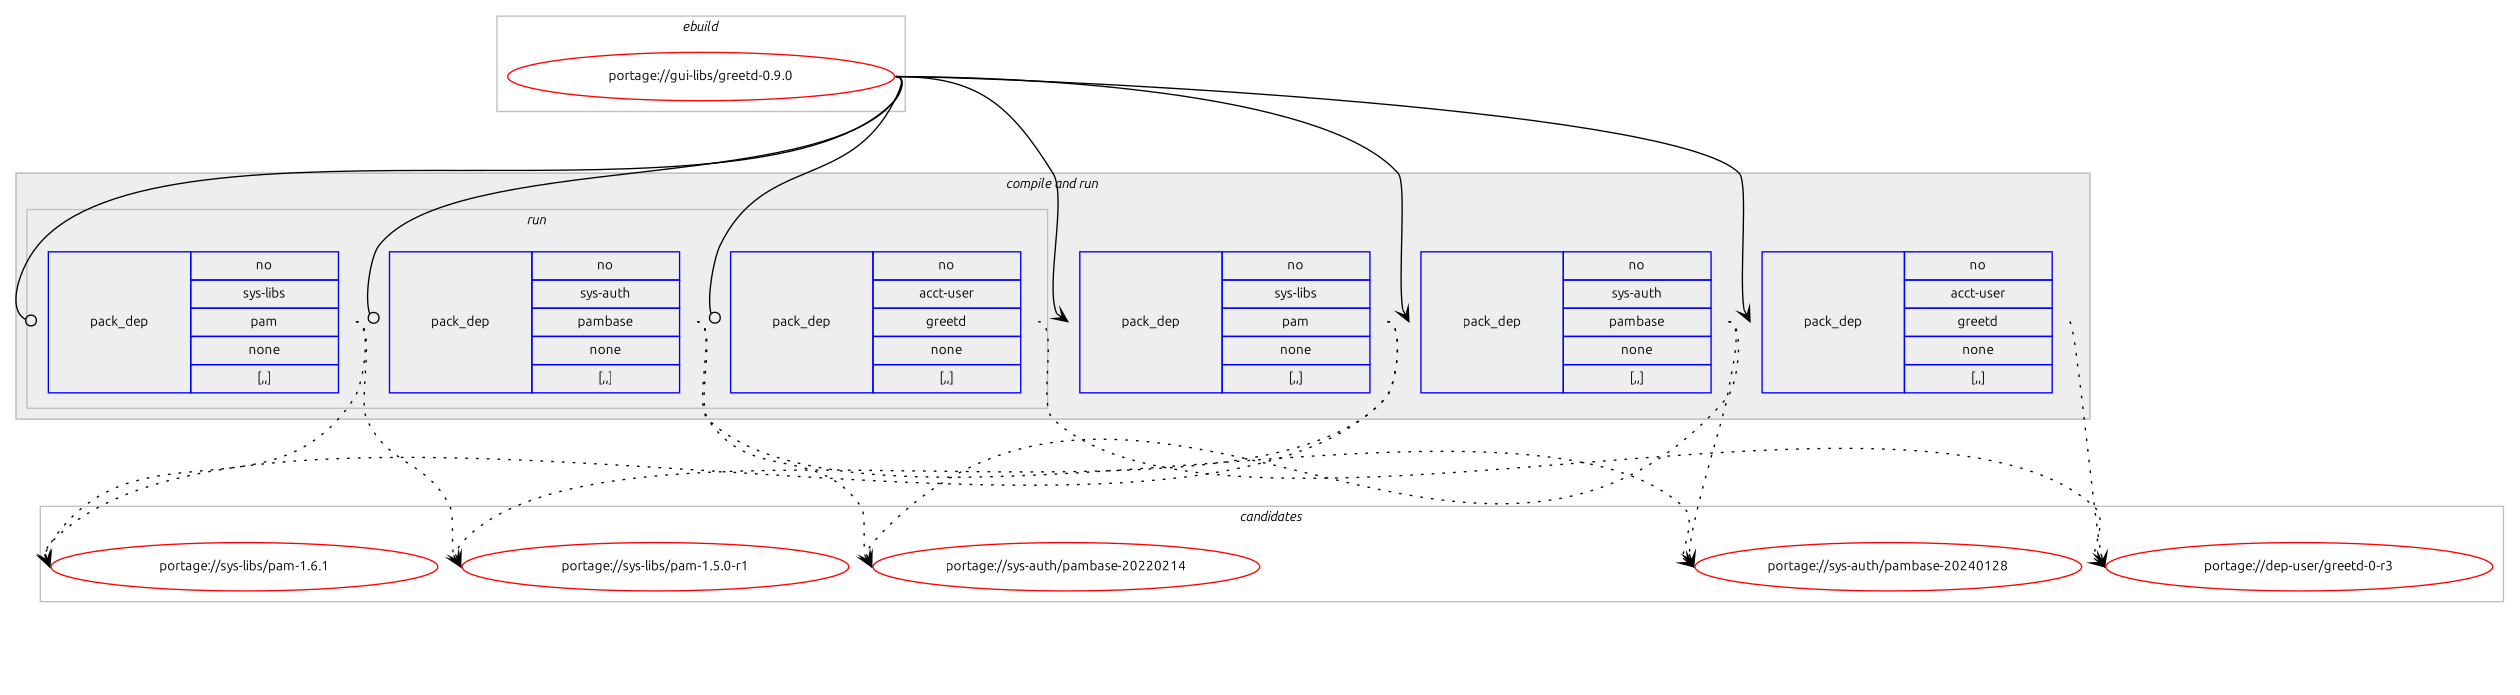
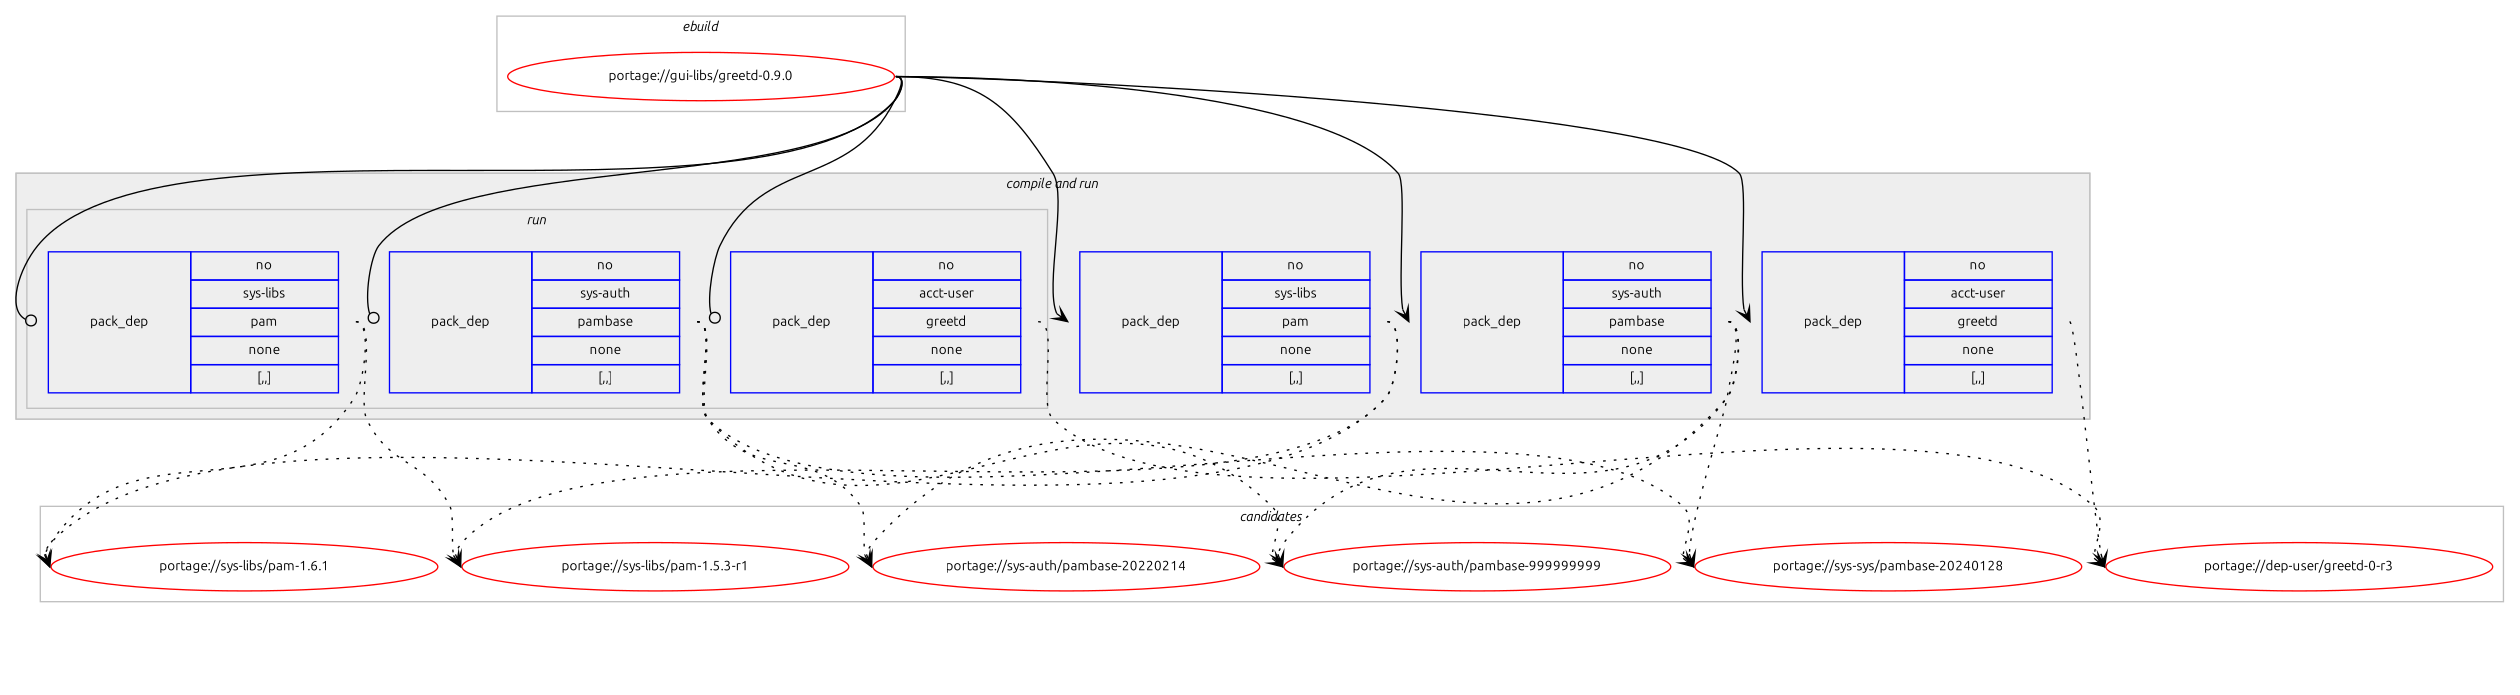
  digraph {
    compound=true
    concentrate=true
    fontname=Ubuntu
    fontsize=10
    newrank=true
    rankdir=TB
    ranksep=1.5
    node [color=red fontname=Ubuntu fontsize=10]
    edge [arrowhead=vee fontname=Ubuntu headport=w style=dotted tailport=e weight=100]
    n1 [label="portage://gui-libs/greetd-0.9.0" width=4]
    n2 [color=blue label=<<TABLE BORDER="0" CELLBORDER="1" CELLSPACING="0" CELLPADDING="4" WIDTH="220"><TR><TD ROWSPAN="6" CELLPADDING="30">pack_dep</TD></TR><TR><TD WIDTH="110">no</TD></TR><TR><TD>acct-user</TD></TR><TR><TD>greetd</TD></TR><TR><TD>none</TD></TR><TR><TD>[,,]</TD></TR></TABLE>> shape=none]
    n3 [color=blue label=<<TABLE BORDER="0" CELLBORDER="1" CELLSPACING="0" CELLPADDING="4" WIDTH="220"><TR><TD ROWSPAN="6" CELLPADDING="30">pack_dep</TD></TR><TR><TD WIDTH="110">no</TD></TR><TR><TD>sys-auth</TD></TR><TR><TD>pambase</TD></TR><TR><TD>none</TD></TR><TR><TD>[,,]</TD></TR></TABLE>> shape=none]
    n4 [color=blue label=<<TABLE BORDER="0" CELLBORDER="1" CELLSPACING="0" CELLPADDING="4" WIDTH="220"><TR><TD ROWSPAN="6" CELLPADDING="30">pack_dep</TD></TR><TR><TD WIDTH="110">no</TD></TR><TR><TD>sys-libs</TD></TR><TR><TD>pam</TD></TR><TR><TD>none</TD></TR><TR><TD>[,,]</TD></TR></TABLE>> shape=none]
    n5 [color=blue label=<<TABLE BORDER="0" CELLBORDER="1" CELLSPACING="0" CELLPADDING="4" WIDTH="220"><TR><TD ROWSPAN="6" CELLPADDING="30">pack_dep</TD></TR><TR><TD WIDTH="110">no</TD></TR><TR><TD>acct-user</TD></TR><TR><TD>greetd</TD></TR><TR><TD>none</TD></TR><TR><TD>[,,]</TD></TR></TABLE>> shape=none]
    n6 [color=blue label=<<TABLE BORDER="0" CELLBORDER="1" CELLSPACING="0" CELLPADDING="4" WIDTH="220"><TR><TD ROWSPAN="6" CELLPADDING="30">pack_dep</TD></TR><TR><TD WIDTH="110">no</TD></TR><TR><TD>sys-auth</TD></TR><TR><TD>pambase</TD></TR><TR><TD>none</TD></TR><TR><TD>[,,]</TD></TR></TABLE>> shape=none]
    n7 [color=blue label=<<TABLE BORDER="0" CELLBORDER="1" CELLSPACING="0" CELLPADDING="4" WIDTH="220"><TR><TD ROWSPAN="6" CELLPADDING="30">pack_dep</TD></TR><TR><TD WIDTH="110">no</TD></TR><TR><TD>sys-libs</TD></TR><TR><TD>pam</TD></TR><TR><TD>none</TD></TR><TR><TD>[,,]</TD></TR></TABLE>> shape=none]
    n8 [label="portage://dep-user/greetd-0-r3" width=4]
    n9 [label="portage://sys-auth/pambase-20220214" width=4]
-   n10 [label="portage://sys-auth/pambase-20240128" width=4]
-   n12 [label="portage://sys-libs/pam-1.5.0-r1" width=4]
+   n10 [label="portage://sys-sys/pambase-20240128" width=4]
+   n11 [label="portage://sys-auth/pambase-999999999" width=4]
+   n12 [label="portage://sys-libs/pam-1.5.3-r1" width=4]
    n13 [label="portage://sys-libs/pam-1.6.1" width=4]
    subgraph cluster_1 {
      color=gray
      label=<<i>ebuild</i>>
      rank=same
      n1
    }
    subgraph cluster_2 {
      color=gray
      label=<<i>dependencies</i>>
      subgraph cluster_3 {
        color=gray
        fillcolor="#eeeeee"
        label=<<i>compile</i>>
        style=filled
        subgraph sub_4 {
          color=gray
          fillcolor="#eeeeee"
          label=<<i>compile</i>>
          style=filled
          n2
        }
        subgraph sub_5 {
          color=gray
          fillcolor="#eeeeee"
          label=<<i>compile</i>>
          style=filled
          n3
        }
        subgraph sub_6 {
          color=gray
          fillcolor="#eeeeee"
          label=<<i>compile</i>>
          style=filled
          n4
        }
      }
      subgraph cluster_7 {
        color=gray
        fillcolor="#eeeeee"
        label=<<i>compile and run</i>>
        style=filled
      }
      subgraph cluster_8 {
        color=gray
        fillcolor="#eeeeee"
        label=<<i>run</i>>
        style=filled
        subgraph sub_9 {
          color=gray
          fillcolor="#eeeeee"
          label=<<i>run</i>>
          style=filled
          n5
        }
        subgraph sub_10 {
          color=gray
          fillcolor="#eeeeee"
          label=<<i>run</i>>
          style=filled
          n6
        }
        subgraph sub_11 {
          color=gray
          fillcolor="#eeeeee"
          label=<<i>run</i>>
          style=filled
          n7
        }
      }
    }
    subgraph cluster_12 {
      color=gray
      label=<<i>candidates</i>>
      rank=same
      subgraph sub_13 {
        color=black
        label=<<i>candidates</i>>
        nodesep=1
        rank=same
        n8
      }
      subgraph sub_14 {
        color=black
        label=<<i>candidates</i>>
        nodesep=1
        rank=same
        n9
        n10
+       n11
      }
      subgraph sub_15 {
        color=black
        label=<<i>candidates</i>>
        nodesep=1
        rank=same
        n12
        n13
      }
      subgraph sub_16 {
        color=black
        label=<<i>candidates</i>>
        nodesep=1
        rank=same
        n8
      }
      subgraph sub_17 {
        color=black
        label=<<i>candidates</i>>
        nodesep=1
        rank=same
        n9
        n10
+       n11
      }
      subgraph sub_18 {
        color=black
        label=<<i>candidates</i>>
        nodesep=1
        rank=same
        n12
        n13
      }
    }
    n1 -> n2 [style=solid weight=20]
    n1 -> n3 [style=solid weight=20]
    n1 -> n4 [style=solid weight=20]
    n1 -> n5 [arrowhead=odot style=solid weight=20]
    n1 -> n6 [arrowhead=odot style=solid weight=20]
    n1 -> n7 [arrowhead=odot style=solid weight=20]
    n2 -> n8
    n3 -> n9
    n3 -> n10
+   n3 -> n11
    n4 -> n12
    n4 -> n13
    n5 -> n8
    n6 -> n9
    n6 -> n10
+   n6 -> n11
    n7 -> n12
    n7 -> n13
  }
